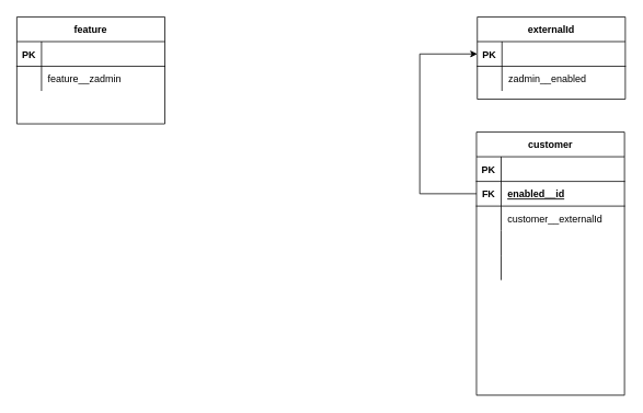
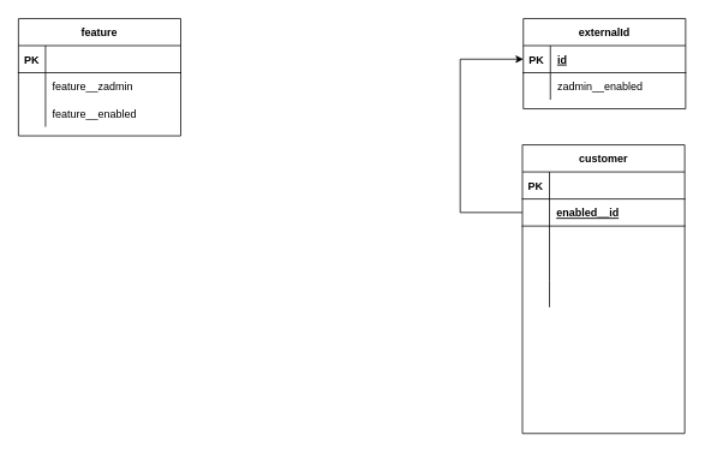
  <mxCell id="0" />
  <mxCell id="1" parent="0" />
  <mxCell id="2" value="feature" style="shape=table;startSize=30;container=1;collapsible=1;childLayout=tableLayout;fixedRows=1;rowLines=0;fontStyle=1;align=center;resizeLast=1;" vertex="1" parent="1"><mxGeometry x="20" y="20" width="180" height="130" as="geometry" /></mxCell>
  <mxCell id="3" value="" style="shape=partialRectangle;collapsible=0;dropTarget=0;pointerEvents=0;fillColor=none;top=0;left=0;bottom=1;right=0;points=[[0,0.5],[1,0.5]];portConstraint=eastwest;" vertex="1" parent="2"><mxGeometry y="30" width="180" height="30" as="geometry" /></mxCell>
  <mxCell id="4" value="PK" style="shape=partialRectangle;connectable=0;fillColor=none;top=0;left=0;bottom=0;right=0;fontStyle=1;overflow=hidden;" vertex="1" parent="3"><mxGeometry width="30" height="30" as="geometry" /></mxCell>
  <mxCell id="5" value="" style="shape=partialRectangle;collapsible=0;dropTarget=0;pointerEvents=0;fillColor=none;top=0;left=0;bottom=0;right=0;points=[[0,0.5],[1,0.5]];portConstraint=eastwest;" vertex="1" parent="2"><mxGeometry y="60" width="180" height="30" as="geometry" /></mxCell>
  <mxCell id="6" value="" style="shape=partialRectangle;connectable=0;fillColor=none;top=0;left=0;bottom=0;right=0;editable=1;overflow=hidden;" vertex="1" parent="5"><mxGeometry width="30" height="30" as="geometry" /></mxCell>
  <mxCell id="7" value="feature__zadmin" style="shape=partialRectangle;connectable=0;fillColor=none;top=0;left=0;bottom=0;right=0;align=left;spacingLeft=6;overflow=hidden;" vertex="1" parent="5"><mxGeometry x="30" width="150" height="30" as="geometry" /></mxCell>
  <mxCell id="8" value="" style="shape=partialRectangle;collapsible=0;dropTarget=0;pointerEvents=0;fillColor=none;top=0;left=0;bottom=0;right=0;points=[[0,0.5],[1,0.5]];portConstraint=eastwest;" vertex="1" parent="2"><mxGeometry y="90" width="180" height="30" as="geometry" /></mxCell>
  <mxCell id="9" value="" style="shape=partialRectangle;connectable=0;fillColor=none;top=0;left=0;bottom=0;right=0;editable=1;overflow=hidden;" vertex="1" parent="8"><mxGeometry width="30" height="30" as="geometry" /></mxCell>
+ <mxCell id="10" value="feature__enabled" style="shape=partialRectangle;connectable=0;fillColor=none;top=0;left=0;bottom=0;right=0;align=left;spacingLeft=6;overflow=hidden;" vertex="1" parent="8"><mxGeometry x="30" width="150" height="30" as="geometry" /></mxCell>
  <mxCell id="11" value="externalId" style="shape=table;startSize=30;container=1;collapsible=1;childLayout=tableLayout;fixedRows=1;rowLines=0;fontStyle=1;align=center;resizeLast=1;" vertex="1" parent="1"><mxGeometry x="580" y="20" width="180" height="100" as="geometry" /></mxCell>
  <mxCell id="12" value="" style="shape=partialRectangle;collapsible=0;dropTarget=0;pointerEvents=0;fillColor=none;top=0;left=0;bottom=1;right=0;points=[[0,0.5],[1,0.5]];portConstraint=eastwest;" vertex="1" parent="11"><mxGeometry y="30" width="180" height="30" as="geometry" /></mxCell>
  <mxCell id="13" value="PK" style="shape=partialRectangle;connectable=0;fillColor=none;top=0;left=0;bottom=0;right=0;fontStyle=1;overflow=hidden;" vertex="1" parent="12"><mxGeometry width="30" height="30" as="geometry" /></mxCell>
+ <mxCell id="14" value="id" style="shape=partialRectangle;connectable=0;fillColor=none;top=0;left=0;bottom=0;right=0;align=left;spacingLeft=6;fontStyle=5;overflow=hidden;" vertex="1" parent="12"><mxGeometry x="30" width="150" height="30" as="geometry" /></mxCell>
  <mxCell id="15" value="" style="shape=partialRectangle;collapsible=0;dropTarget=0;pointerEvents=0;fillColor=none;top=0;left=0;bottom=0;right=0;points=[[0,0.5],[1,0.5]];portConstraint=eastwest;" vertex="1" parent="11"><mxGeometry y="60" width="180" height="30" as="geometry" /></mxCell>
  <mxCell id="16" value="" style="shape=partialRectangle;connectable=0;fillColor=none;top=0;left=0;bottom=0;right=0;editable=1;overflow=hidden;" vertex="1" parent="15"><mxGeometry width="30" height="30" as="geometry" /></mxCell>
  <mxCell id="17" value="zadmin__enabled" style="shape=partialRectangle;connectable=0;fillColor=none;top=0;left=0;bottom=0;right=0;align=left;spacingLeft=6;overflow=hidden;" vertex="1" parent="15"><mxGeometry x="30" width="150" height="30" as="geometry" /></mxCell>
  <mxCell id="18" value="customer" style="shape=table;startSize=30;container=1;collapsible=1;childLayout=tableLayout;fixedRows=1;rowLines=0;fontStyle=1;align=center;resizeLast=1;" vertex="1" parent="1"><mxGeometry x="579" y="160" width="180" height="320" as="geometry" /></mxCell>
  <mxCell id="19" value="" style="shape=partialRectangle;collapsible=0;dropTarget=0;pointerEvents=0;fillColor=none;top=0;left=0;bottom=1;right=0;points=[[0,0.5],[1,0.5]];portConstraint=eastwest;" vertex="1" parent="18"><mxGeometry y="30" width="180" height="30" as="geometry" /></mxCell>
  <mxCell id="20" value="PK" style="shape=partialRectangle;connectable=0;fillColor=none;top=0;left=0;bottom=0;right=0;fontStyle=1;overflow=hidden;" vertex="1" parent="19"><mxGeometry width="30" height="30" as="geometry" /></mxCell>
  <mxCell id="21" value="" style="shape=partialRectangle;collapsible=0;dropTarget=0;pointerEvents=0;fillColor=none;top=0;left=0;bottom=1;right=0;points=[[0,0.5],[1,0.5]];portConstraint=eastwest;" vertex="1" parent="18"><mxGeometry y="60" width="180" height="30" as="geometry" /></mxCell>
- <mxCell id="22" value="FK" style="shape=partialRectangle;connectable=0;fillColor=none;top=0;left=0;bottom=0;right=0;fontStyle=1;overflow=hidden;" vertex="1" parent="21"><mxGeometry width="30" height="30" as="geometry" /></mxCell>
  <mxCell id="23" value="enabled__id" style="shape=partialRectangle;connectable=0;fillColor=none;top=0;left=0;bottom=0;right=0;align=left;spacingLeft=6;fontStyle=5;overflow=hidden;" vertex="1" parent="21"><mxGeometry x="30" width="150" height="30" as="geometry" /></mxCell>
  <mxCell id="24" value="" style="shape=partialRectangle;collapsible=0;dropTarget=0;pointerEvents=0;fillColor=none;top=0;left=0;bottom=0;right=0;points=[[0,0.5],[1,0.5]];portConstraint=eastwest;" vertex="1" parent="18"><mxGeometry y="90" width="180" height="30" as="geometry" /></mxCell>
  <mxCell id="25" value="" style="shape=partialRectangle;connectable=0;fillColor=none;top=0;left=0;bottom=0;right=0;editable=1;overflow=hidden;" vertex="1" parent="24"><mxGeometry width="30" height="30" as="geometry" /></mxCell>
- <mxCell id="26" value="customer__externalId" style="shape=partialRectangle;connectable=0;fillColor=none;top=0;left=0;bottom=0;right=0;align=left;spacingLeft=6;overflow=hidden;" vertex="1" parent="24"><mxGeometry x="30" width="150" height="30" as="geometry" /></mxCell>
  <mxCell id="27" value="" style="shape=partialRectangle;collapsible=0;dropTarget=0;pointerEvents=0;fillColor=none;top=0;left=0;bottom=0;right=0;points=[[0,0.5],[1,0.5]];portConstraint=eastwest;" vertex="1" parent="18"><mxGeometry y="120" width="180" height="30" as="geometry" /></mxCell>
  <mxCell id="28" value="" style="shape=partialRectangle;connectable=0;fillColor=none;top=0;left=0;bottom=0;right=0;editable=1;overflow=hidden;" vertex="1" parent="27"><mxGeometry width="30" height="30" as="geometry" /></mxCell>
  <mxCell id="29" value="" style="shape=partialRectangle;connectable=0;fillColor=none;top=0;left=0;bottom=0;right=0;align=left;spacingLeft=6;overflow=hidden;" vertex="1" parent="27"><mxGeometry x="30" width="150" height="30" as="geometry" /></mxCell>
  <mxCell id="30" value="" style="shape=partialRectangle;collapsible=0;dropTarget=0;pointerEvents=0;fillColor=none;top=0;left=0;bottom=0;right=0;points=[[0,0.5],[1,0.5]];portConstraint=eastwest;" vertex="1" parent="18"><mxGeometry y="150" width="180" height="30" as="geometry" /></mxCell>
  <mxCell id="31" value="" style="shape=partialRectangle;connectable=0;fillColor=none;top=0;left=0;bottom=0;right=0;editable=1;overflow=hidden;" vertex="1" parent="30"><mxGeometry width="30" height="30" as="geometry" /></mxCell>
  <mxCell id="32" value="" style="shape=partialRectangle;connectable=0;fillColor=none;top=0;left=0;bottom=0;right=0;align=left;spacingLeft=6;overflow=hidden;" vertex="1" parent="30"><mxGeometry x="30" width="150" height="30" as="geometry" /></mxCell>
  <mxCell id="33" style="edgeStyle=orthogonalEdgeStyle;rounded=0;orthogonalLoop=1;jettySize=auto;html=1;exitX=0;exitY=0.5;exitDx=0;exitDy=0;entryX=0;entryY=0.5;entryDx=0;entryDy=0;" edge="1" parent="1" source="21" target="12"><mxGeometry relative="1" as="geometry"><Array as="points"><mxPoint x="510" y="235" /><mxPoint x="510" y="65" /></Array></mxGeometry></mxCell>
